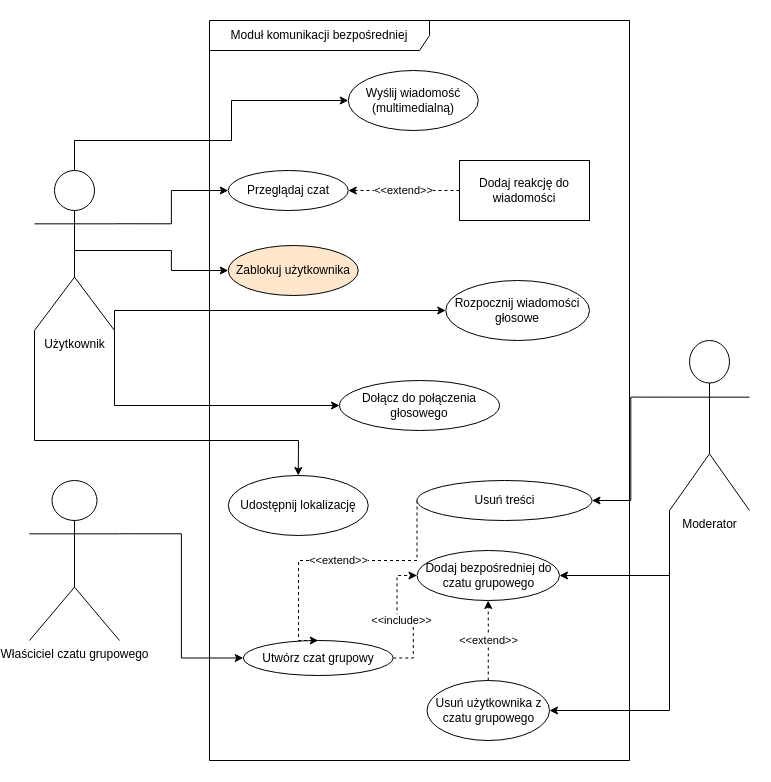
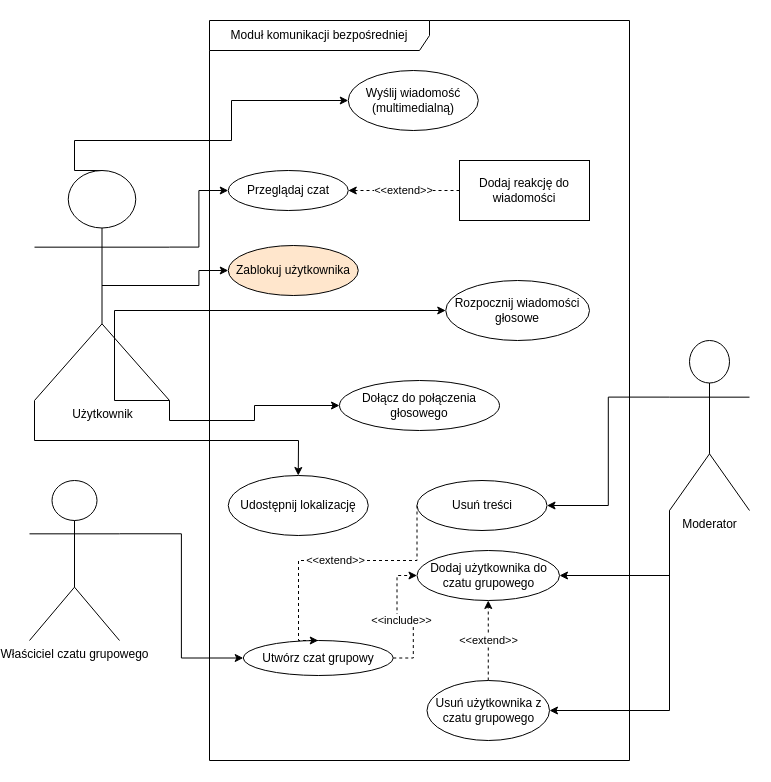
  <mxCell id="0" />
  <mxCell id="1" parent="0" />
  <mxCell id="2" value="Moduł komunikacji bezpośredniej" style="shape=umlFrame;whiteSpace=wrap;html=1;pointerEvents=0;width=220;height=30;" parent="1" vertex="1"><mxGeometry x="200" y="20" width="420" height="740" as="geometry" /></mxCell>
  <mxCell id="3" style="edgeStyle=orthogonalEdgeStyle;rounded=0;orthogonalLoop=1;jettySize=auto;html=1;exitX=0.5;exitY=0.5;exitDx=0;exitDy=0;exitPerimeter=0;entryX=0;entryY=0.5;entryDx=0;entryDy=0;" edge="1" parent="1" source="9" target="10"><mxGeometry relative="1" as="geometry" /></mxCell>
  <mxCell id="4" style="edgeStyle=orthogonalEdgeStyle;rounded=0;orthogonalLoop=1;jettySize=auto;html=1;exitX=1;exitY=0.333;exitDx=0;exitDy=0;exitPerimeter=0;entryX=0;entryY=0.5;entryDx=0;entryDy=0;" edge="1" parent="1" source="9" target="15"><mxGeometry relative="1" as="geometry" /></mxCell>
  <mxCell id="5" style="edgeStyle=orthogonalEdgeStyle;rounded=0;orthogonalLoop=1;jettySize=auto;html=1;exitX=0.5;exitY=0;exitDx=0;exitDy=0;exitPerimeter=0;entryX=0;entryY=0.5;entryDx=0;entryDy=0;" edge="1" parent="1" source="9" target="16"><mxGeometry relative="1" as="geometry"><Array as="points"><mxPoint x="65" y="140" /><mxPoint x="222" y="140" /><mxPoint x="222" y="100" /></Array></mxGeometry></mxCell>
  <mxCell id="6" style="edgeStyle=orthogonalEdgeStyle;rounded=0;orthogonalLoop=1;jettySize=auto;html=1;exitX=1;exitY=1;exitDx=0;exitDy=0;exitPerimeter=0;" edge="1" parent="1" source="9" target="21"><mxGeometry relative="1" as="geometry"><Array as="points"><mxPoint x="105" y="310" /></Array></mxGeometry></mxCell>
  <mxCell id="7" style="edgeStyle=orthogonalEdgeStyle;rounded=0;orthogonalLoop=1;jettySize=auto;html=1;exitX=1;exitY=1;exitDx=0;exitDy=0;exitPerimeter=0;entryX=0;entryY=0.5;entryDx=0;entryDy=0;" edge="1" parent="1" source="9" target="22"><mxGeometry relative="1" as="geometry" /></mxCell>
  <mxCell id="8" style="edgeStyle=orthogonalEdgeStyle;rounded=0;orthogonalLoop=1;jettySize=auto;html=1;exitX=0;exitY=1;exitDx=0;exitDy=0;exitPerimeter=0;" edge="1" parent="1" source="9" target="14"><mxGeometry relative="1" as="geometry"><Array as="points"><mxPoint x="25" y="440" /><mxPoint x="289" y="440" /></Array></mxGeometry></mxCell>
- <mxCell id="9" value="Użytkownik" style="shape=umlActor;verticalLabelPosition=bottom;verticalAlign=top;html=1;" parent="1" vertex="1"><mxGeometry x="25" y="170" width="80" height="160" as="geometry" /></mxCell>
+ <mxCell id="9" value="Użytkownik" style="shape=umlActor;verticalLabelPosition=bottom;verticalAlign=top;html=1;" parent="1" vertex="1"><mxGeometry x="25" y="170" width="135" height="230" as="geometry" /></mxCell>
  <mxCell id="10" value="Zablokuj użytkownika" style="ellipse;whiteSpace=wrap;html=1;fillColor=#ffe6cc;" parent="1" vertex="1"><mxGeometry x="218.75" y="245" width="130" height="50" as="geometry" /></mxCell>
- <mxCell id="11" value="Dodaj bezpośredniej do czatu grupowego" style="ellipse;whiteSpace=wrap;html=1;" parent="1" vertex="1"><mxGeometry x="407.5" y="550" width="142.5" height="50" as="geometry" /></mxCell>
+ <mxCell id="11" value="Dodaj użytkownika do czatu grupowego" style="ellipse;whiteSpace=wrap;html=1;" parent="1" vertex="1"><mxGeometry x="407.5" y="550" width="142.5" height="50" as="geometry" /></mxCell>
  <mxCell id="12" value="&amp;lt;&amp;lt;extend&amp;gt;&amp;gt;" style="edgeStyle=orthogonalEdgeStyle;rounded=0;orthogonalLoop=1;jettySize=auto;html=1;exitX=0.5;exitY=0;exitDx=0;exitDy=0;dashed=1;" edge="1" parent="1" source="13" target="11"><mxGeometry relative="1" as="geometry" /></mxCell>
  <mxCell id="13" value="Usuń użytkownika z czatu grupowego" style="ellipse;whiteSpace=wrap;html=1;" parent="1" vertex="1"><mxGeometry x="417.5" y="680" width="122.5" height="60" as="geometry" /></mxCell>
  <mxCell id="14" value="Udostępnij lokalizację" style="ellipse;whiteSpace=wrap;html=1;" parent="1" vertex="1"><mxGeometry x="218.75" y="475" width="140" height="60" as="geometry" /></mxCell>
  <mxCell id="15" value="Przeglądaj czat" style="ellipse;whiteSpace=wrap;html=1;" parent="1" vertex="1"><mxGeometry x="218.75" y="170" width="120" height="40" as="geometry" /></mxCell>
  <mxCell id="16" value="Wyślij wiadomość (multimedialną)" style="ellipse;whiteSpace=wrap;html=1;" parent="1" vertex="1"><mxGeometry x="338.75" y="70" width="130" height="60" as="geometry" /></mxCell>
  <mxCell id="17" value="&amp;lt;&amp;lt;include&amp;gt;&amp;gt;" style="edgeStyle=orthogonalEdgeStyle;rounded=0;orthogonalLoop=1;jettySize=auto;html=1;exitX=1;exitY=0.5;exitDx=0;exitDy=0;entryX=0;entryY=0.5;entryDx=0;entryDy=0;dashed=1;" edge="1" parent="1" source="18" target="11"><mxGeometry relative="1" as="geometry" /></mxCell>
  <mxCell id="18" value="Utwórz czat grupowy" style="ellipse;whiteSpace=wrap;html=1;" parent="1" vertex="1"><mxGeometry x="233.75" y="640" width="150" height="35" as="geometry" /></mxCell>
  <mxCell id="19" value="&amp;lt;&amp;lt;extend&amp;gt;&amp;gt;" style="edgeStyle=orthogonalEdgeStyle;rounded=0;orthogonalLoop=1;jettySize=auto;html=1;exitX=0;exitY=0.5;exitDx=0;exitDy=0;dashed=1;" edge="1" parent="1" source="20" target="15"><mxGeometry relative="1" as="geometry" /></mxCell>
  <mxCell id="20" value="Dodaj reakcję do wiadomości" style="whiteSpace=wrap;html=1;rounded=0;" parent="1" vertex="1"><mxGeometry x="450" y="160" width="130" height="60" as="geometry" /></mxCell>
  <mxCell id="21" value="Rozpocznij wiadomości głosowe" style="ellipse;whiteSpace=wrap;html=1;" parent="1" vertex="1"><mxGeometry x="436.25" y="280" width="143.75" height="60" as="geometry" /></mxCell>
  <mxCell id="22" value="Dołącz do połączenia głosowego" style="ellipse;whiteSpace=wrap;html=1;" parent="1" vertex="1"><mxGeometry x="330" y="380" width="160" height="50" as="geometry" /></mxCell>
  <mxCell id="23" style="edgeStyle=orthogonalEdgeStyle;rounded=0;orthogonalLoop=1;jettySize=auto;html=1;exitX=1;exitY=0.333;exitDx=0;exitDy=0;exitPerimeter=0;entryX=0;entryY=0.5;entryDx=0;entryDy=0;" edge="1" parent="1" source="24" target="18"><mxGeometry relative="1" as="geometry" /></mxCell>
  <mxCell id="24" value="Właściciel czatu grupowego" style="shape=umlActor;verticalLabelPosition=bottom;verticalAlign=top;html=1;" parent="1" vertex="1"><mxGeometry x="20" y="480" width="90" height="160" as="geometry" /></mxCell>
  <mxCell id="25" style="edgeStyle=orthogonalEdgeStyle;rounded=0;orthogonalLoop=1;jettySize=auto;html=1;exitX=0;exitY=0.333;exitDx=0;exitDy=0;exitPerimeter=0;entryX=1;entryY=0.5;entryDx=0;entryDy=0;" edge="1" parent="1" source="28" target="30"><mxGeometry relative="1" as="geometry" /></mxCell>
  <mxCell id="26" style="edgeStyle=orthogonalEdgeStyle;rounded=0;orthogonalLoop=1;jettySize=auto;html=1;exitX=0;exitY=1;exitDx=0;exitDy=0;exitPerimeter=0;entryX=1;entryY=0.5;entryDx=0;entryDy=0;" edge="1" parent="1" source="28" target="11"><mxGeometry relative="1" as="geometry" /></mxCell>
  <mxCell id="27" style="edgeStyle=orthogonalEdgeStyle;rounded=0;orthogonalLoop=1;jettySize=auto;html=1;exitX=0;exitY=1;exitDx=0;exitDy=0;exitPerimeter=0;entryX=1;entryY=0.5;entryDx=0;entryDy=0;" edge="1" parent="1" source="28" target="13"><mxGeometry relative="1" as="geometry" /></mxCell>
  <mxCell id="28" value="Moderator" style="shape=umlActor;verticalLabelPosition=bottom;verticalAlign=top;html=1;" parent="1" vertex="1"><mxGeometry x="660" y="340" width="80" height="170" as="geometry" /></mxCell>
  <mxCell id="29" value="&amp;lt;&amp;lt;extend&amp;gt;&amp;gt;" style="edgeStyle=orthogonalEdgeStyle;rounded=0;orthogonalLoop=1;jettySize=auto;html=1;exitX=0;exitY=0.5;exitDx=0;exitDy=0;entryX=0.5;entryY=0;entryDx=0;entryDy=0;dashed=1;" edge="1" parent="1" source="30" target="18"><mxGeometry relative="1" as="geometry"><Array as="points"><mxPoint x="408" y="560" /><mxPoint x="289" y="560" /></Array></mxGeometry></mxCell>
- <mxCell id="30" value="Usuń treści" style="ellipse;whiteSpace=wrap;html=1;" parent="1" vertex="1"><mxGeometry x="407.5" y="480" width="175" height="40" as="geometry" /></mxCell>
+ <mxCell id="30" value="Usuń treści" style="ellipse;whiteSpace=wrap;html=1;" parent="1" vertex="1"><mxGeometry x="407.5" y="480" width="130" height="50" as="geometry" /></mxCell>
